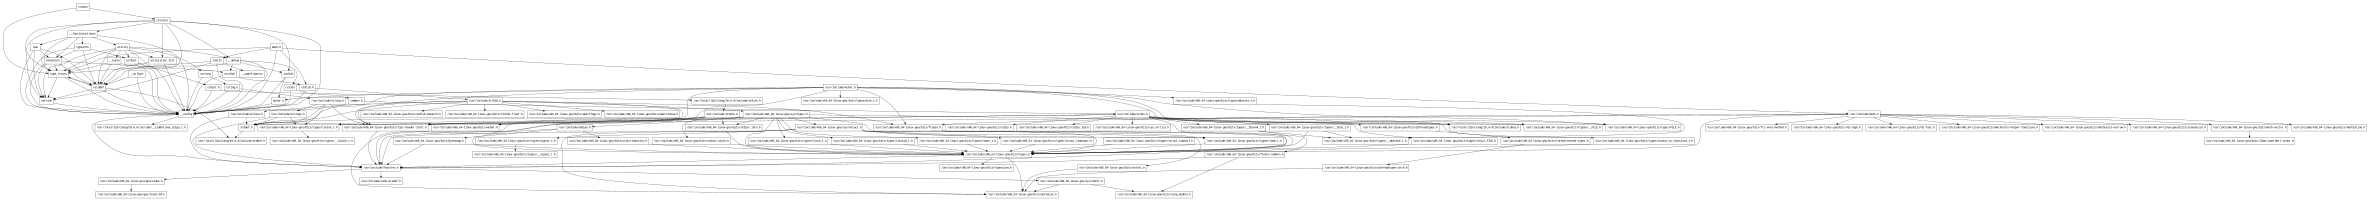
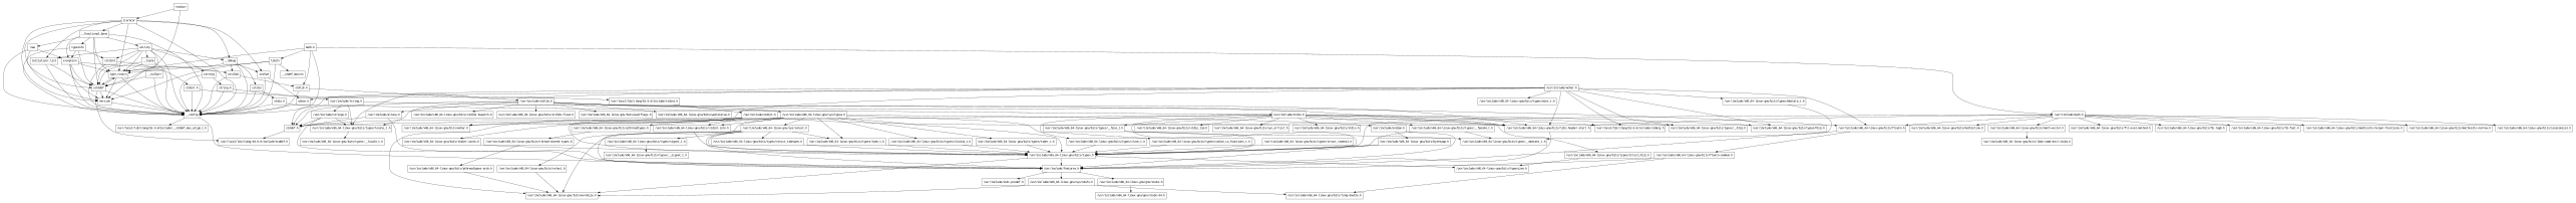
  digraph {
    fontname="Liberation Mono"
    node [fontname="Liberation Mono" shape=box]
    edge [fontname="Liberation Mono"]
    n1 [label="\<stdin\>"]
    n2 [label=iterator]
    n3 [label=type_traits]
    n4 [label=iosfwd]
    n5 [label=__config]
    n6 [label=__functional_base]
    n7 [label=cstddef]
    n8 [label=version]
    n9 [label=initializer_list]
    n10 [label=__debug]
    n11 [label="wchar.h"]
    n12 [label="/usr/include/features.h"]
    n13 [label="/usr/local/lib/clang/10.0.0/include/__stddef_max_align_t.h"]
    n14 [label=typeinfo]
    n15 [label=exception]
    n16 [label=new]
    n17 [label=utility]
    n18 [label="/usr/local/lib/clang/10.0.0/include/stddef.h"]
    n19 [label=cstdlib]
    n20 [label=cstdio]
    n21 [label="/usr/include/x86_64-linux-gnu/bits/stdio_lim.h"]
    n22 [label="/usr/include/x86_64-linux-gnu/bits/sys_errlist.h"]
    n23 [label="/usr/include/x86_64-linux-gnu/bits/stdio.h"]
    n24 [label="/usr/include/wchar.h"]
    n25 [label="/usr/include/x86_64-linux-gnu/bits/libc-header-start.h"]
    n26 [label="/usr/include/x86_64-linux-gnu/bits/floatn.h"]
    n27 [label="stddef.h"]
    n28 [label="/usr/local/lib/clang/10.0.0/include/stdarg.h"]
    n29 [label="/usr/include/x86_64-linux-gnu/bits/wchar.h"]
    n30 [label="/usr/include/x86_64-linux-gnu/bits/types/wint_t.h"]
    n31 [label="/usr/include/x86_64-linux-gnu/bits/types/mbstate_t.h"]
    n32 [label="/usr/include/x86_64-linux-gnu/bits/types/__FILE.h"]
    n33 [label="/usr/include/x86_64-linux-gnu/bits/types/FILE.h"]
    n34 [label="/usr/include/x86_64-linux-gnu/bits/types/locale_t.h"]
    n35 [label="/usr/include/x86_64-linux-gnu/bits/floatn-common.h"]
    n36 [label="/usr/include/x86_64-linux-gnu/bits/types/__mbstate_t.h"]
    n37 [label="/usr/include/x86_64-linux-gnu/bits/types/__locale_t.h"]
    n38 [label="/usr/include/stdc-predef.h"]
    n39 [label="/usr/include/x86_64-linux-gnu/sys/cdefs.h"]
    n40 [label="/usr/include/x86_64-linux-gnu/gnu/stubs.h"]
    n41 [label="/usr/include/x86_64-linux-gnu/bits/long-double.h"]
    n42 [label=cstdint]
    n43 [label=__tuple]
    n44 [label=cstring]
    n45 [label="/usr/include/x86_64-linux-gnu/bits/wordsize.h"]
    n46 [label="/usr/include/x86_64-linux-gnu/gnu/stubs-64.h"]
    n47 [label=__nullptr]
    n48 [label="stdint.h"]
    n49 [label="stdlib.h"]
    n50 [label="/usr/include/stdlib.h"]
    n51 [label="/usr/include/x86_64-linux-gnu/bits/waitflags.h"]
    n52 [label="/usr/include/x86_64-linux-gnu/bits/waitstatus.h"]
    n53 [label="/usr/include/x86_64-linux-gnu/sys/types.h"]
    n54 [label="/usr/include/alloca.h"]
    n55 [label="/usr/include/x86_64-linux-gnu/bits/stdlib-bsearch.h"]
    n56 [label="/usr/include/x86_64-linux-gnu/bits/stdlib-float.h"]
    n57 [label="math.h"]
    n58 [label="/usr/include/math.h"]
    n59 [label=limits]
    n60 [label="/usr/include/x86_64-linux-gnu/bits/types.h"]
    n61 [label="/usr/include/x86_64-linux-gnu/bits/types/clock_t.h"]
    n62 [label="/usr/include/x86_64-linux-gnu/bits/types/clockid_t.h"]
    n63 [label="/usr/include/x86_64-linux-gnu/bits/types/time_t.h"]
    n64 [label="/usr/include/x86_64-linux-gnu/bits/types/timer_t.h"]
    n65 [label="/usr/include/x86_64-linux-gnu/bits/stdint-intn.h"]
    n66 [label="/usr/include/endian.h"]
    n67 [label="/usr/include/x86_64-linux-gnu/sys/select.h"]
    n68 [label="/usr/include/x86_64-linux-gnu/bits/pthreadtypes.h"]
    n69 [label="/usr/include/x86_64-linux-gnu/bits/typesizes.h"]
    n70 [label="/usr/include/x86_64-linux-gnu/bits/byteswap.h"]
-   n71 [label="/usr/include/x86_64-linux-gnu/bits/uintn-identity.h"]
    n72 [label="/usr/include/x86_64-linux-gnu/bits/select.h"]
    n73 [label="/usr/include/x86_64-linux-gnu/bits/types/sigset_t.h"]
    n74 [label="/usr/include/x86_64-linux-gnu/bits/types/struct_timespec.h"]
    n75 [label="/usr/include/x86_64-linux-gnu/bits/thread-shared-types.h"]
    n76 [label="/usr/include/x86_64-linux-gnu/bits/types/__sigset_t.h"]
    n77 [label="/usr/include/x86_64-linux-gnu/bits/types/struct_timeval.h"]
    n78 [label="/usr/include/x86_64-linux-gnu/bits/pthreadtypes-arch.h"]
    n79 [label="/usr/include/x86_64-linux-gnu/bits/math-vector.h"]
    n80 [label="/usr/include/x86_64-linux-gnu/bits/flt-eval-method.h"]
    n81 [label="/usr/include/x86_64-linux-gnu/bits/fp-logb.h"]
    n82 [label="/usr/include/x86_64-linux-gnu/bits/fp-fast.h"]
    n83 [label="/usr/include/x86_64-linux-gnu/bits/mathcalls-helper-functions.h"]
    n84 [label="/usr/include/x86_64-linux-gnu/bits/mathcalls-narrow.h"]
    n85 [label="/usr/include/x86_64-linux-gnu/bits/iscanonical.h"]
    n86 [label="/usr/include/x86_64-linux-gnu/bits/mathinline.h"]
    n87 [label=__undef_macros]
    n88 [label="/usr/include/x86_64-linux-gnu/bits/libm-simd-decl-stubs.h"]
    n89 [label="/usr/local/lib/clang/10.0.0/include/stdint.h"]
    n90 [label="/usr/include/stdint.h"]
    n91 [label="/usr/include/x86_64-linux-gnu/bits/stdint-uintn.h"]
    n92 [label="string.h"]
    n93 [label="/usr/include/string.h"]
    n94 [label="/usr/include/strings.h"]
-   n95 [label="common.h"]
+   n95 [label="stdio.h"]
    n96 [label="/usr/include/stdio.h"]
    n97 [label="/usr/include/x86_64-linux-gnu/bits/types/__fpos_t.h"]
    n98 [label="/usr/include/x86_64-linux-gnu/bits/types/__fpos64_t.h"]
    n99 [label="/usr/include/x86_64-linux-gnu/bits/types/struct_FILE.h"]
    n100 [label="/usr/include/x86_64-linux-gnu/bits/types/cookie_io_functions_t.h"]
    n1 -> n2
    n1 -> n3
    n2 -> n3
    n2 -> n4
    n2 -> n5
    n2 -> n6
    n2 -> n7
    n2 -> n8
    n2 -> n9
    n2 -> n10
    n3 -> n5
    n3 -> n7
    n3 -> n8
    n4 -> n5
    n4 -> n11
    n5 -> n12
    n5 -> n13
    n6 -> n3
    n6 -> n5
    n6 -> n14
    n6 -> n15
    n6 -> n16
    n6 -> n17
    n7 -> n3
    n7 -> n5
    n7 -> n8
    n7 -> n18
    n8 -> n5
    n9 -> n5
    n9 -> n7
    n10 -> n4
    n10 -> n5
    n10 -> n7
    n10 -> n19
    n10 -> n20
    n11 -> n5
    n12 -> n38
    n12 -> n39
    n12 -> n40
    n14 -> n5
    n14 -> n7
    n14 -> n15
    n14 -> n42
    n15 -> n3
    n15 -> n5
    n15 -> n7
    n15 -> n8
    n15 -> n19
    n16 -> n5
-   n16 -> n7
+   n6 -> n7
    n16 -> n8
    n16 -> n15
    n17 -> n3
    n17 -> n5
    n17 -> n7
    n17 -> n8
    n17 -> n9
    n17 -> n10
    n17 -> n42
    n17 -> n43
    n17 -> n44
    n19 -> n5
    n19 -> n49
    n20 -> n5
    n20 -> n95
    n24 -> n11
    n24 -> n25
    n24 -> n26
    n24 -> n27
    n24 -> n28
    n24 -> n29
    n24 -> n30
    n24 -> n31
    n24 -> n32
    n24 -> n33
    n24 -> n34
    n25 -> n12
    n26 -> n12
    n26 -> n35
    n27 -> n18
    n31 -> n36
    n34 -> n37
    n35 -> n12
    n35 -> n41
    n39 -> n41
    n39 -> n45
    n40 -> n46
    n42 -> n5
    n42 -> n48
    n43 -> n3
    n43 -> n5
    n43 -> n7
    n44 -> n5
    n44 -> n92
    n47 -> n5
    n47 -> n7
    n48 -> n5
    n48 -> n89
    n49 -> n5
    n49 -> n50
    n50 -> n25
    n50 -> n26
    n50 -> n27
    n50 -> n34
    n50 -> n51
    n50 -> n52
    n50 -> n53
    n50 -> n54
    n50 -> n55
    n50 -> n56
    n53 -> n12
    n53 -> n27
    n53 -> n60
    n53 -> n61
    n53 -> n62
    n53 -> n63
    n53 -> n64
    n53 -> n65
    n53 -> n66
    n53 -> n67
    n53 -> n68
    n54 -> n12
    n54 -> n27
    n57 -> n3
    n57 -> n5
    n57 -> n49
    n57 -> n58
    n57 -> n59
    n58 -> n25
    n58 -> n26
    n58 -> n60
    n58 -> n79
    n58 -> n80
    n58 -> n81
    n58 -> n82
    n58 -> n83
    n58 -> n84
    n58 -> n85
    n58 -> n86
    n59 -> n3
    n59 -> n5
    n59 -> n8
    n59 -> n87
    n60 -> n12
    n60 -> n45
    n60 -> n69
    n61 -> n60
    n62 -> n60
    n63 -> n60
    n64 -> n60
    n65 -> n60
    n66 -> n12
    n66 -> n70
-   n66 -> n71
    n67 -> n12
    n67 -> n45
    n67 -> n60
    n67 -> n63
    n67 -> n72
    n67 -> n73
    n67 -> n74
    n68 -> n75
    n70 -> n12
    n70 -> n60
-   n71 -> n60
    n72 -> n45
    n73 -> n76
    n74 -> n60
    n75 -> n78
    n77 -> n60
    n78 -> n45
    n79 -> n88
    n89 -> n90
    n90 -> n25
    n90 -> n29
    n90 -> n45
    n90 -> n60
    n90 -> n65
    n90 -> n91
    n91 -> n60
    n92 -> n5
    n92 -> n93
    n93 -> n25
    n93 -> n27
    n93 -> n34
    n93 -> n94
    n94 -> n12
    n94 -> n27
    n94 -> n34
    n95 -> n5
    n95 -> n96
    n96 -> n21
    n96 -> n22
    n96 -> n23
    n96 -> n25
    n96 -> n27
    n96 -> n28
    n96 -> n32
    n96 -> n33
    n96 -> n60
    n96 -> n97
    n96 -> n98
    n96 -> n99
    n96 -> n100
    n97 -> n36
    n97 -> n60
    n98 -> n36
    n98 -> n60
-   n99 -> n60
+   n99 -> n69
    n100 -> n60
  }
